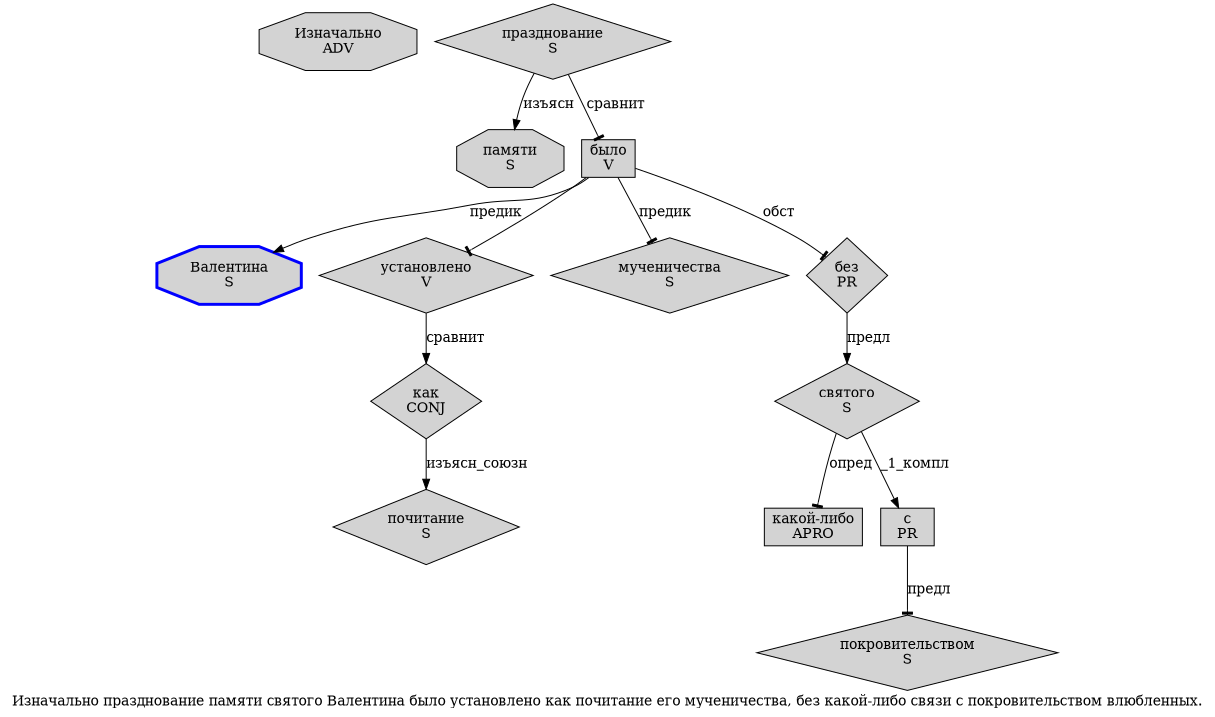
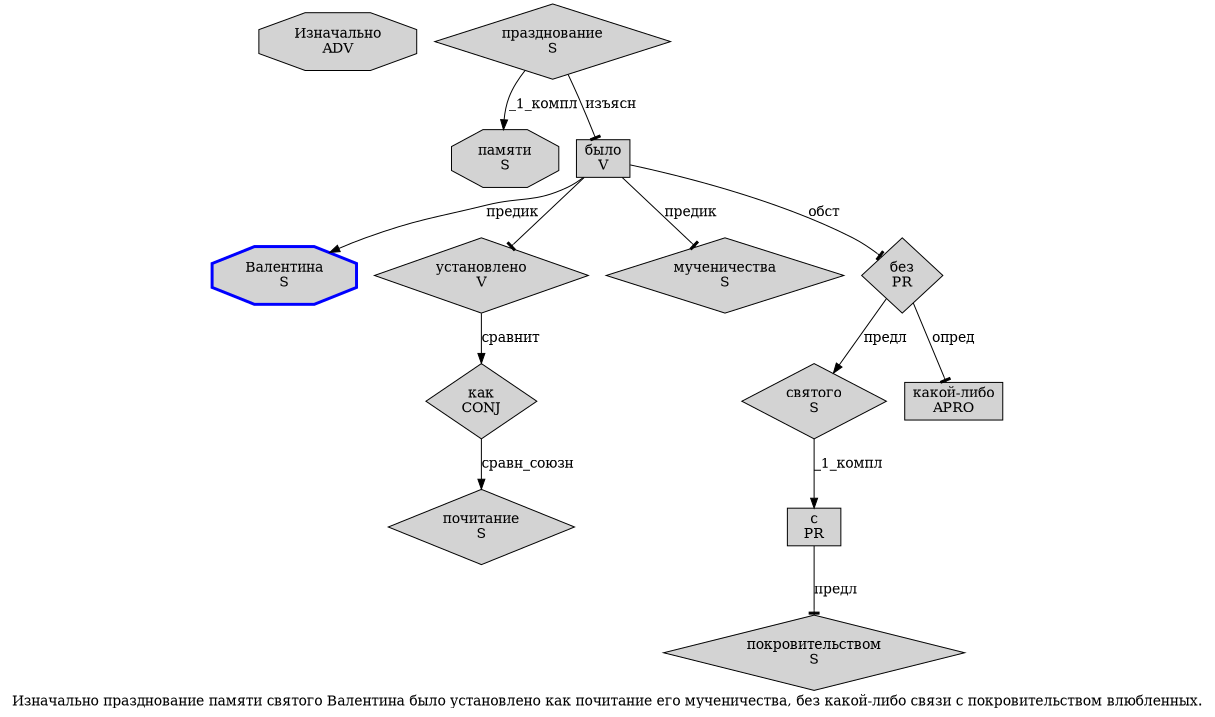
  digraph {
    label="Изначально празднование памяти святого Валентина было установлено как почитание его мученичества, без какой-либо связи с покровительством влюбленных."
    node [fillcolor=lightgray penwidth=1 shape=diamond style=filled]
    edge [arrowhead=normal]
    n1 [label="Изначально\nADV" shape=octagon]
    n2 [label="празднование\nS"]
    n3 [label="памяти\nS" shape=octagon]
    n4 [label="было\nV" shape=box]
    n5 [color=blue label="Валентина\nS" penwidth=3 shape=octagon]
    n6 [label="установлено\nV"]
    n7 [label="мученичества\nS"]
    n8 [label="без\nPR"]
    n9 [label="как\nCONJ"]
    n10 [label="святого\nS"]
    n11 [label="почитание\nS"]
    n12 [label="какой-либо\nAPRO" shape=box]
    n13 [label="с\nPR" shape=box]
    n14 [label="покровительством\nS"]
-   n2 -> n3 [label="изъясн"]
-   n2 -> n4 [arrowhead=tee label="сравнит"]
+   n2 -> n3 [label="_1_компл"]
+   n2 -> n4 [arrowhead=tee label="изъясн"]
    n4 -> n5 [label="предик"]
    n4 -> n6 [arrowhead=tee]
    n4 -> n7 [arrowhead=tee label="предик"]
    n4 -> n8 [arrowhead=tee label="обст"]
    n6 -> n9 [label="сравнит"]
    n8 -> n10 [label="предл"]
-   n9 -> n11 [label="изъясн_союзн"]
-   n10 -> n12 [arrowhead=tee label="опред"]
+   n9 -> n11 [label="сравн_союзн"]
+   n8 -> n12 [arrowhead=tee label="опред"]
    n10 -> n13 [label="_1_компл"]
    n13 -> n14 [arrowhead=tee label="предл"]
  }
